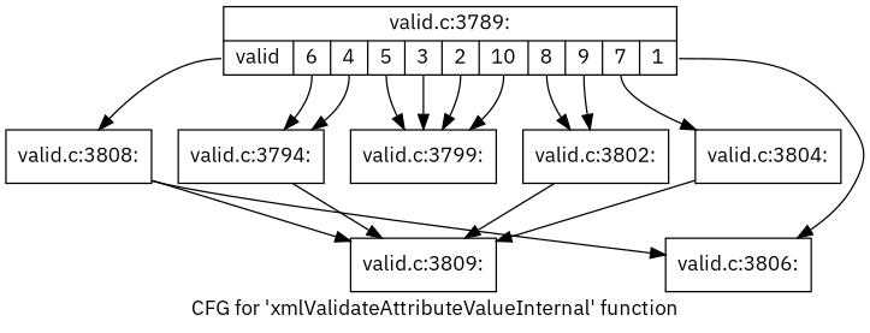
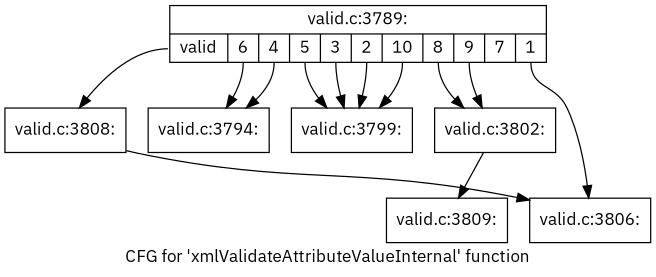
  digraph {
    fontname="IBM Plex Sans"
    label="CFG for 'xmlValidateAttributeValueInternal' function"
    node [fontname="IBM Plex Sans" shape=record]
    edge [fontname="IBM Plex Sans"]
    n1 [label="{valid.c:3789:|{<s0>valid|<s1>6|<s2>4|<s3>5|<s4>3|<s5>2|<s6>10|<s7>8|<s8>9|<s9>7|<s10>1}}"]
    n2 [label="{valid.c:3808:}"]
    n3 [label="{valid.c:3794:}"]
    n4 [label="{valid.c:3799:}"]
    n5 [label="{valid.c:3802:}"]
-   n6 [label="{valid.c:3804:}"]
    n7 [label="{valid.c:3806:}"]
    n8 [label="{valid.c:3809:}"]
    n1 -> n2 [tailport=s0]
    n1 -> n3 [tailport=s1]
    n1 -> n3 [tailport=s2]
    n1 -> n4 [tailport=s3]
    n1 -> n4 [tailport=s4]
    n1 -> n4 [tailport=s5]
    n1 -> n4 [tailport=s6]
    n1 -> n5 [tailport=s7]
    n1 -> n5 [tailport=s8]
-   n1 -> n6 [tailport=s9]
    n1 -> n7 [tailport=s10]
    n2 -> n7
-   n2 -> n8
-   n3 -> n8
    n5 -> n8
-   n6 -> n8
  }
